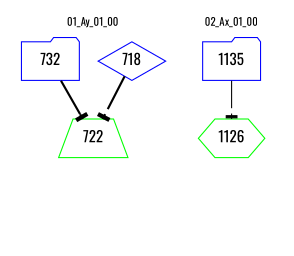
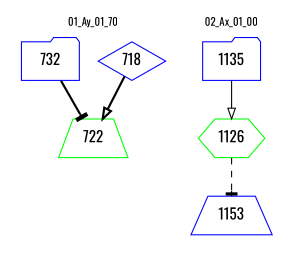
  digraph {
    fontname=Oswald
    node [color=blue fontname=Oswald shape=trapezium]
    edge [arrowhead=onormal color=black fontname=Oswald style=bold]
    n1 [label=718 shape=diamond]
    n2 [color=green label=722]
    n3 [label=732 shape=folder]
    n4 [label=1135 shape=folder]
    n5 [color=green label=1126 shape=hexagon]
+   n6 [label=1153]
    subgraph cluster_1 {
      color=white
      fontsize=10
-     label="01_Ay_01_00"
+     label="01_Ay_01_70"
      n1
      n2
      n3
    }
    subgraph cluster_2 {
      color=white
      fontsize=10
      label="02_Ax_01_00"
      n4
      n5
+     n6
    }
-   n1 -> n2 [arrowhead=tee]
+   n1 -> n2
    n3 -> n2 [arrowhead=tee]
-   n4 -> n5 [arrowhead=tee style=solid]
+   n4 -> n5 [style=solid]
+   n5 -> n6 [arrowhead=tee style=dashed]
  }
